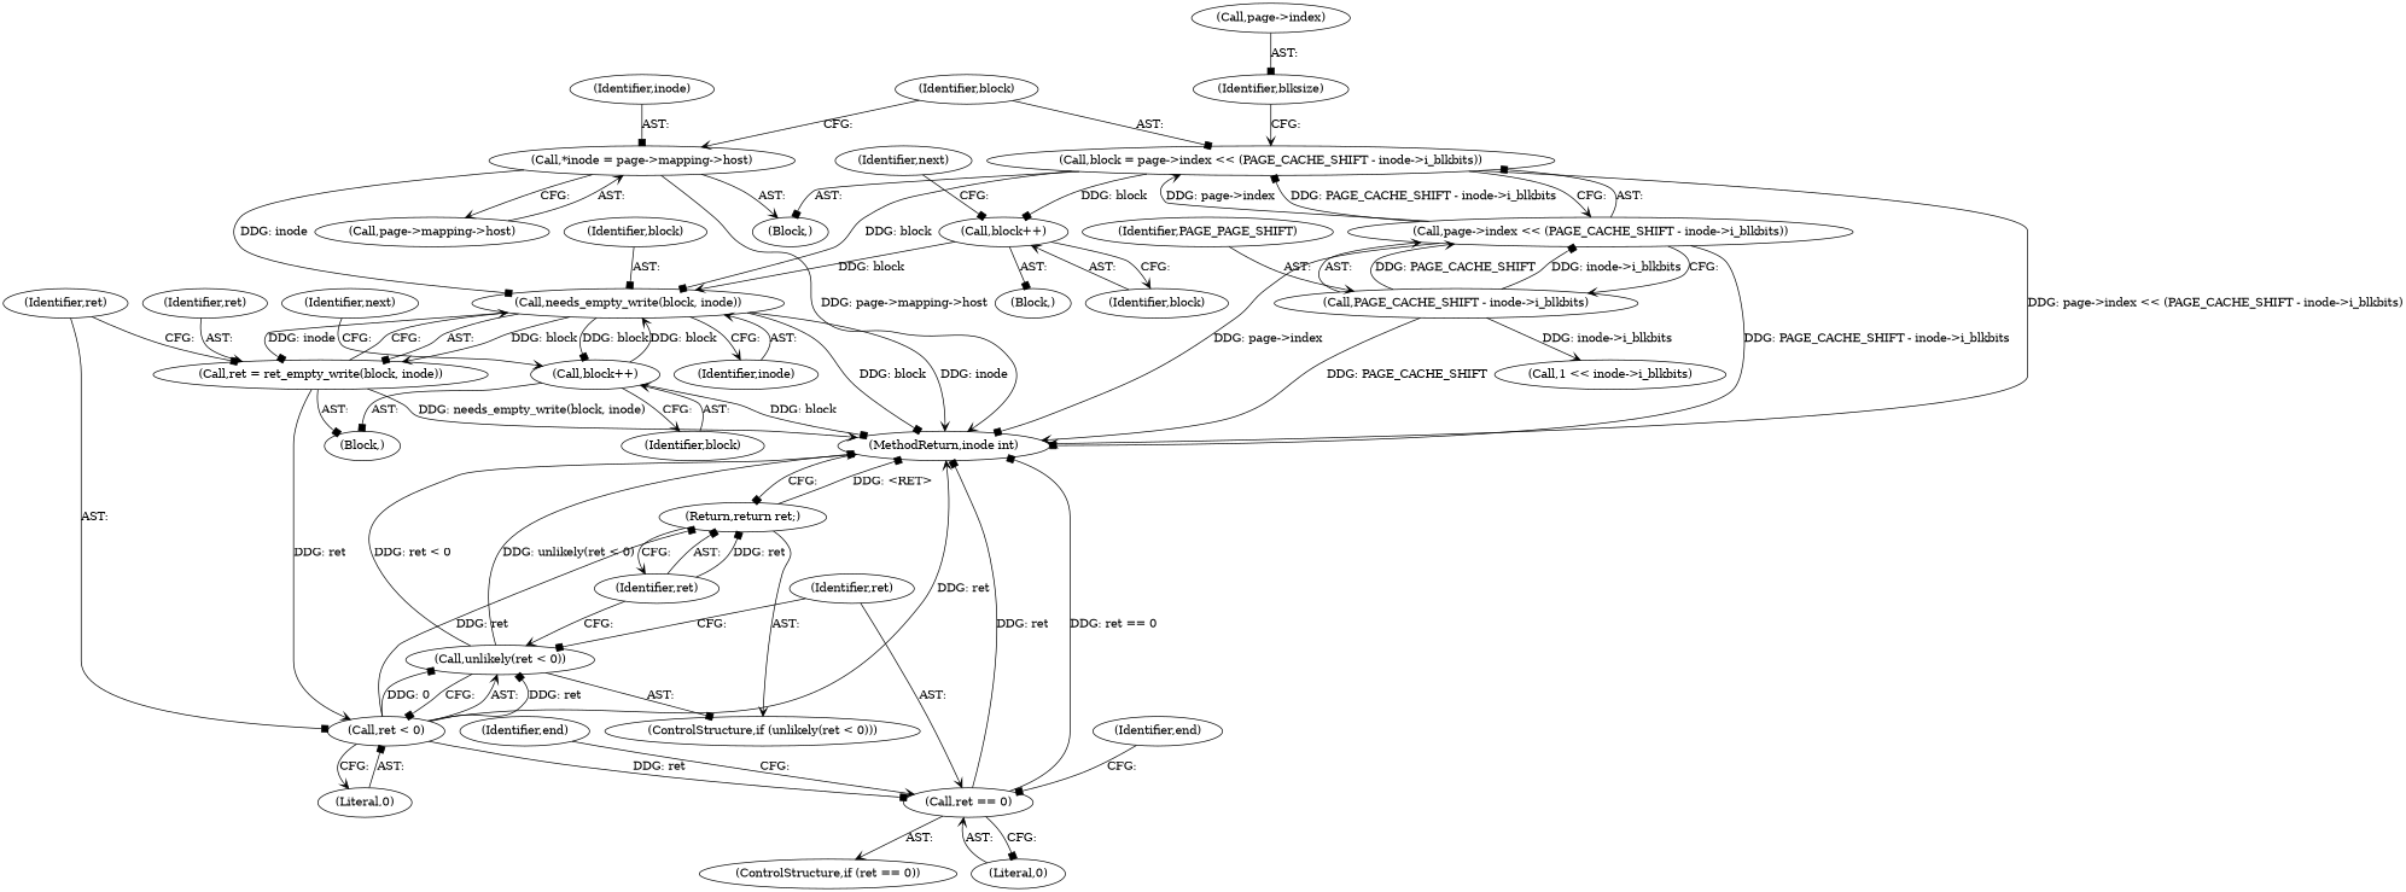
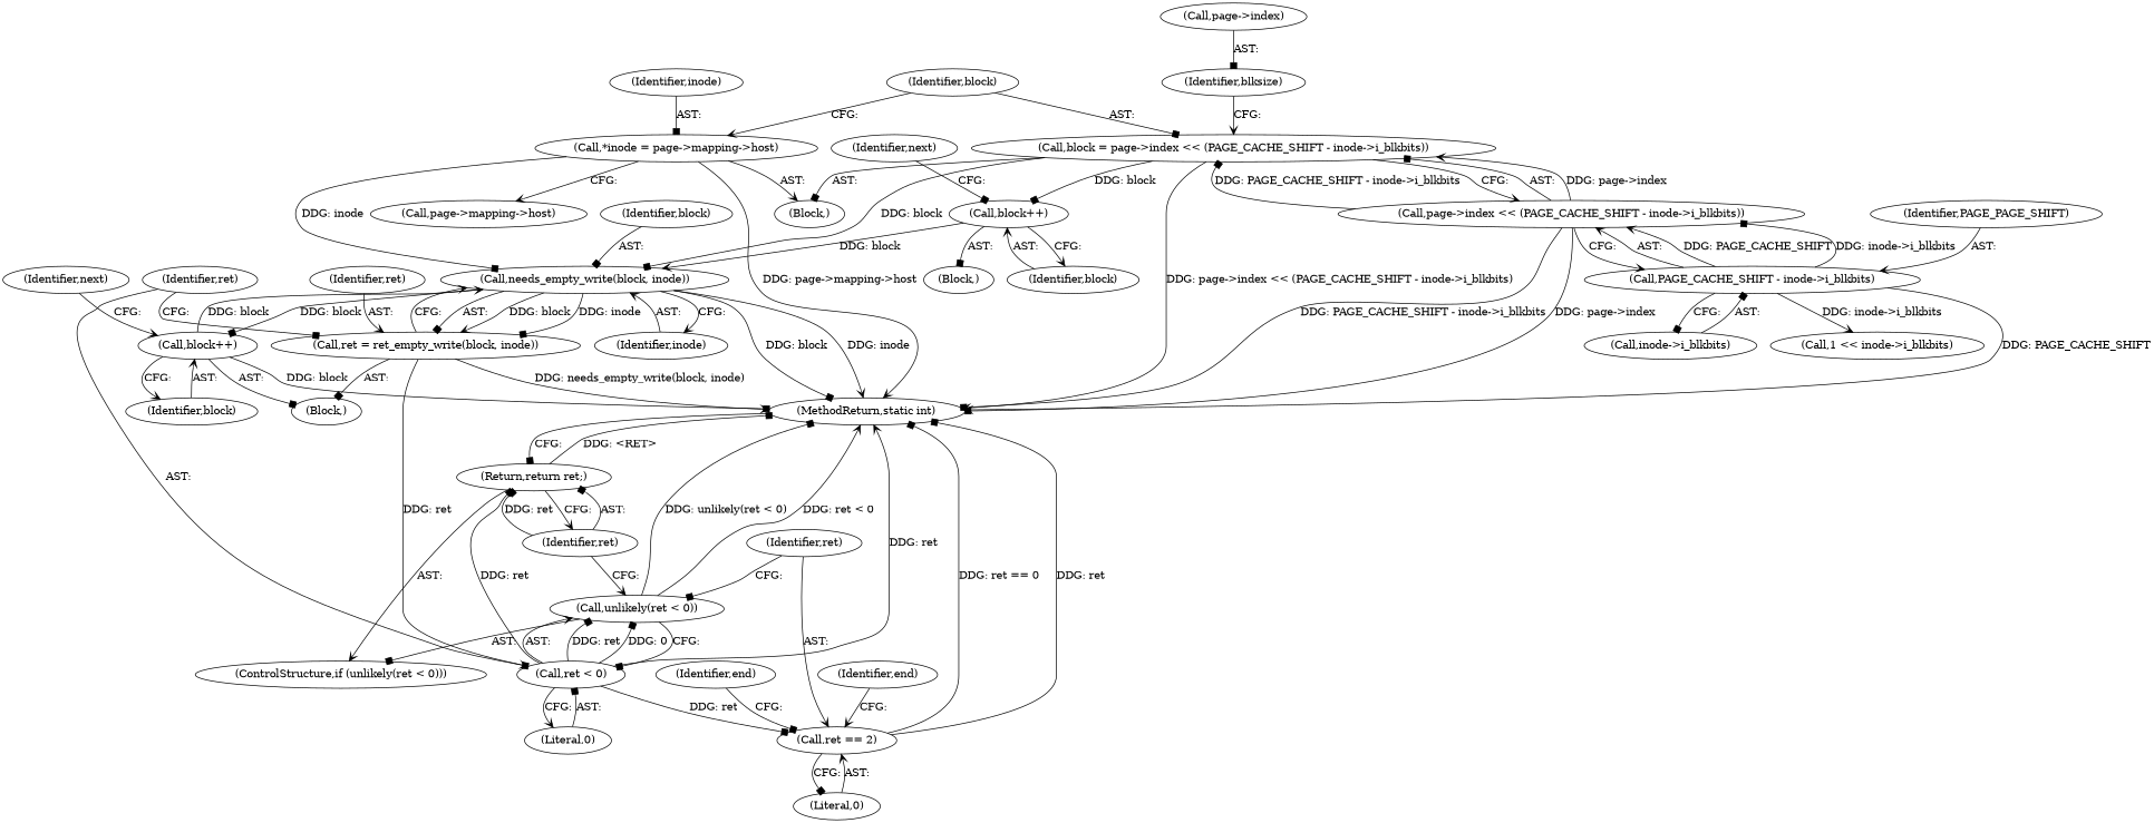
  digraph {
    edge [arrowhead=box]
    n1 [label="(Call,needs_empty_write(block, inode))"]
    n2 [label="(Call,block++)"]
    n3 [label="(Call,ret = ret_empty_write(block, inode))"]
-   n4 [label="(MethodReturn,inode int)"]
+   n4 [label="(MethodReturn,static int)"]
    n5 [label="(Identifier,inode)"]
    n6 [label="(Identifier,block)"]
    n7 [label="(Block,)"]
    n8 [label="(Call,ret < 0)"]
    n9 [label="(Return,return ret;)"]
    n10 [label="(Call,block++)"]
    n11 [label="(Identifier,block)"]
    n12 [label="(Block,)"]
    n13 [label="(Call,block = page->index << (PAGE_CACHE_SHIFT - inode->i_blkbits))"]
    n14 [label="(Call,page->index << (PAGE_CACHE_SHIFT - inode->i_blkbits))"]
    n15 [label="(Block,)"]
    n16 [label="(Call,PAGE_CACHE_SHIFT - inode->i_blkbits)"]
    n17 [label="(Call,1 << inode->i_blkbits)"]
+   n18 [label="(Call,inode->i_blkbits)"]
    n19 [label="(Call,*inode = page->mapping->host)"]
    n20 [label="(Call,page->mapping->host)"]
    n21 [label="(Call,unlikely(ret < 0))"]
-   n22 [label="(Call,ret == 0)"]
+   n22 [label="(Call,ret == 2)"]
    n23 [label="(Literal,0)"]
    n24 [label="(ControlStructure,if (unlikely(ret < 0)))"]
    n25 [label="(Identifier,ret)"]
-   n26 [label="(ControlStructure,if (ret == 0))"]
    n27 [label="(Literal,0)"]
    n28 [label="(Identifier,next)"]
    n29 [label="(Identifier,block)"]
    n30 [label="(Identifier,block)"]
    n31 [label="(Identifier,ret)"]
    n32 [label="(Identifier,next)"]
    n33 [label="(Identifier,inode)"]
    n34 [label="(Identifier,PAGE_PAGE_SHIFT)"]
    n35 [label="(Identifier,end)"]
    n36 [label="(Identifier,ret)"]
    n37 [label="(Identifier,blksize)"]
    n38 [label="(Call,page->index)"]
    n39 [label="(Identifier,end)"]
    n40 [label="(Identifier,ret)"]
    n1 -> n2 [label="DDG: block"]
    n1 -> n3 [label="AST: "]
    n1 -> n3 [arrowhead=vee label="DDG: block"]
    n1 -> n3 [label="DDG: inode"]
    n1 -> n4 [label="DDG: block"]
    n1 -> n4 [arrowhead=vee label="DDG: inode"]
    n1 -> n5 [arrowhead=vee label="CFG: "]
    n2 -> n1 [arrowhead=vee label="DDG: block"]
    n2 -> n4 [label="DDG: block"]
    n2 -> n6 [arrowhead=vee label="CFG: "]
    n2 -> n7 [label="AST: "]
    n3 -> n1 [arrowhead=vee label="CFG: "]
    n3 -> n4 [arrowhead=vee label="DDG: needs_empty_write(block, inode)"]
    n3 -> n7 [label="AST: "]
    n3 -> n8 [arrowhead=vee label="DDG: ret"]
    n4 -> n9 [label="CFG: "]
    n5 -> n1 [arrowhead=vee label="AST: "]
    n6 -> n2 [arrowhead=vee label="AST: "]
    n8 -> n4 [arrowhead=vee label="DDG: ret"]
    n8 -> n9 [label="DDG: ret"]
    n8 -> n21 [arrowhead=vee label="AST: "]
    n8 -> n21 [label="DDG: ret"]
    n8 -> n21 [label="DDG: 0"]
    n8 -> n22 [label="DDG: ret"]
    n8 -> n23 [arrowhead=vee label="CFG: "]
    n9 -> n4 [label="DDG: <RET>"]
    n9 -> n24 [arrowhead=vee label="AST: "]
    n9 -> n25 [arrowhead=vee label="CFG: "]
    n10 -> n1 [arrowhead=vee label="DDG: block"]
    n10 -> n11 [arrowhead=vee label="CFG: "]
    n10 -> n12 [label="AST: "]
    n11 -> n10 [arrowhead=vee label="AST: "]
    n13 -> n1 [label="DDG: block"]
    n13 -> n4 [arrowhead=vee label="DDG: page->index << (PAGE_CACHE_SHIFT - inode->i_blkbits)"]
    n13 -> n10 [label="DDG: block"]
    n13 -> n14 [arrowhead=vee label="CFG: "]
    n13 -> n15 [label="AST: "]
    n14 -> n4 [label="DDG: PAGE_CACHE_SHIFT - inode->i_blkbits"]
    n14 -> n4 [label="DDG: page->index"]
    n14 -> n13 [label="AST: "]
    n14 -> n13 [arrowhead=vee label="DDG: page->index"]
    n14 -> n13 [label="DDG: PAGE_CACHE_SHIFT - inode->i_blkbits"]
    n14 -> n16 [arrowhead=vee label="CFG: "]
    n16 -> n4 [arrowhead=vee label="DDG: PAGE_CACHE_SHIFT"]
    n16 -> n14 [arrowhead=vee label="AST: "]
    n16 -> n14 [arrowhead=vee label="DDG: PAGE_CACHE_SHIFT"]
    n16 -> n14 [label="DDG: inode->i_blkbits"]
    n16 -> n17 [arrowhead=vee label="DDG: inode->i_blkbits"]
+   n16 -> n18 [label="CFG: "]
+   n18 -> n16 [label="AST: "]
    n19 -> n1 [label="DDG: inode"]
    n19 -> n4 [arrowhead=vee label="DDG: page->mapping->host"]
    n19 -> n15 [arrowhead=vee label="AST: "]
    n19 -> n20 [arrowhead=vee label="CFG: "]
-   n20 -> n19 [arrowhead=vee label="AST: "]
    n21 -> n4 [arrowhead=vee label="DDG: ret < 0"]
    n21 -> n4 [label="DDG: unlikely(ret < 0)"]
    n21 -> n8 [label="CFG: "]
    n21 -> n24 [label="AST: "]
    n22 -> n4 [label="DDG: ret == 0"]
    n22 -> n4 [label="DDG: ret"]
-   n22 -> n26 [arrowhead=vee label="AST: "]
    n22 -> n27 [label="CFG: "]
    n23 -> n8 [label="AST: "]
    n25 -> n9 [label="AST: "]
    n25 -> n9 [label="DDG: ret"]
    n25 -> n21 [arrowhead=vee label="CFG: "]
    n27 -> n22 [arrowhead=vee label="AST: "]
    n28 -> n2 [arrowhead=vee label="CFG: "]
    n29 -> n1 [label="AST: "]
    n30 -> n13 [label="AST: "]
    n30 -> n19 [arrowhead=vee label="CFG: "]
    n31 -> n3 [arrowhead=vee label="AST: "]
    n32 -> n10 [label="CFG: "]
    n33 -> n19 [label="AST: "]
    n34 -> n16 [arrowhead=vee label="AST: "]
    n35 -> n22 [label="CFG: "]
    n36 -> n21 [label="CFG: "]
    n36 -> n22 [arrowhead=vee label="AST: "]
    n37 -> n13 [arrowhead=vee label="CFG: "]
    n38 -> n37 [label="AST: "]
    n39 -> n22 [arrowhead=vee label="CFG: "]
    n40 -> n3 [label="CFG: "]
    n40 -> n8 [label="AST: "]
  }
